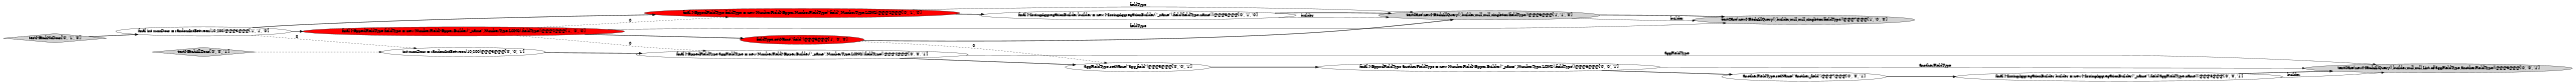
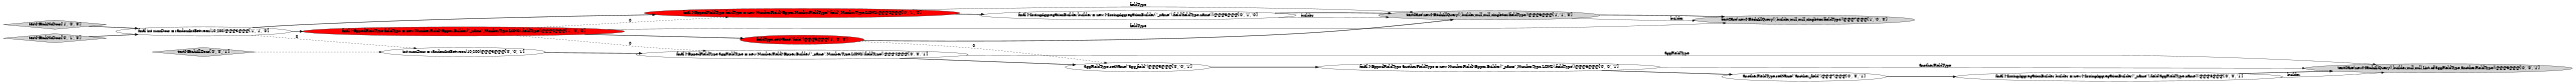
  digraph {
    rankdir=LR
    node [fillcolor=white shape=ellipse style=filled]
    edge [style=bold]
+   n1 [fillcolor=lightgray label="testMatchNoDocs['1', '0', '0']" shape=diamond]
    n2 [label="final int numDocs = randomIntBetween(10,200)@@@3@@@['1', '1', '0']"]
    n3 [label="int numDocs = randomIntBetween(10,200)@@@3@@@['0', '0', '1']"]
    n4 [fillcolor=red label="final MappedFieldType fieldType = new NumberFieldMapper.Builder(\"_name\",NumberType.LONG).fieldType()@@@4@@@['1', '0', '0']"]
    n5 [fillcolor=red label="final MappedFieldType fieldType = new NumberFieldMapper.NumberFieldType(\"field\",NumberType.LONG)@@@4@@@['0', '1', '0']"]
    n6 [label="final MissingAggregationBuilder builder = new MissingAggregationBuilder(\"_name\").field(aggFieldType.name())@@@8@@@['0', '0', '1']"]
    n7 [fillcolor=lightgray label="testCase(newMatchAllQuery(),builder,null,null,List.of(aggFieldType,anotherFieldType))@@@9@@@['0', '0', '1']"]
    n8 [label="final MappedFieldType anotherFieldType = new NumberFieldMapper.Builder(\"_name\",NumberType.LONG).fieldType()@@@6@@@['0', '0', '1']"]
    n9 [label="anotherFieldType.setName(\"another_field\")@@@7@@@['0', '0', '1']"]
    n10 [label="final MappedFieldType aggFieldType = new NumberFieldMapper.Builder(\"_name\",NumberType.LONG).fieldType()@@@4@@@['0', '0', '1']"]
    n11 [label="aggFieldType.setName(\"agg_field\")@@@5@@@['0', '0', '1']"]
    n12 [fillcolor=lightgray label="testCase(newMatchAllQuery(),builder,null,null,singleton(fieldType))@@@6@@@['1', '1', '0']"]
    n13 [fillcolor=lightgray label="testCase(newMatchAllQuery(),builder,null,null,singleton(fieldType))@@@7@@@['1', '0', '0']"]
    n14 [fillcolor=red label="fieldType.setName(\"field\")@@@5@@@['1', '0', '0']"]
    n15 [label="final MissingAggregationBuilder builder = new MissingAggregationBuilder(\"_name\").field(fieldType.name())@@@5@@@['0', '1', '0']"]
    n16 [fillcolor=lightgray label="testMatchAllDocs['0', '0', '1']" shape=diamond]
    n17 [fillcolor=lightgray label="testMatchNoDocs['0', '1', '0']" shape=diamond]
+   n1 -> n2
    n2 -> n3 [label=0 style=dashed]
    n2 -> n4
    n2 -> n5
    n3 -> n10
    n4 -> n5 [label=0 style=dashed]
    n4 -> n10 [label=0 style=dashed]
    n4 -> n13 [label=fieldType style=solid]
    n4 -> n14
    n5 -> n12 [label=fieldType style=solid]
    n5 -> n15
    n6 -> n7
    n6 -> n7 [label=builder style=solid]
    n8 -> n7 [label=anotherFieldType style=solid]
    n8 -> n9
    n9 -> n6
    n10 -> n7 [label=aggFieldType style=solid]
    n10 -> n11
    n11 -> n8
    n12 -> n13
    n12 -> n13 [label=builder style=solid]
    n14 -> n11 [label=0 style=dashed]
    n14 -> n12
    n15 -> n12
    n15 -> n12 [label=builder style=solid]
    n16 -> n3 [style=dashed]
    n17 -> n2
  }
